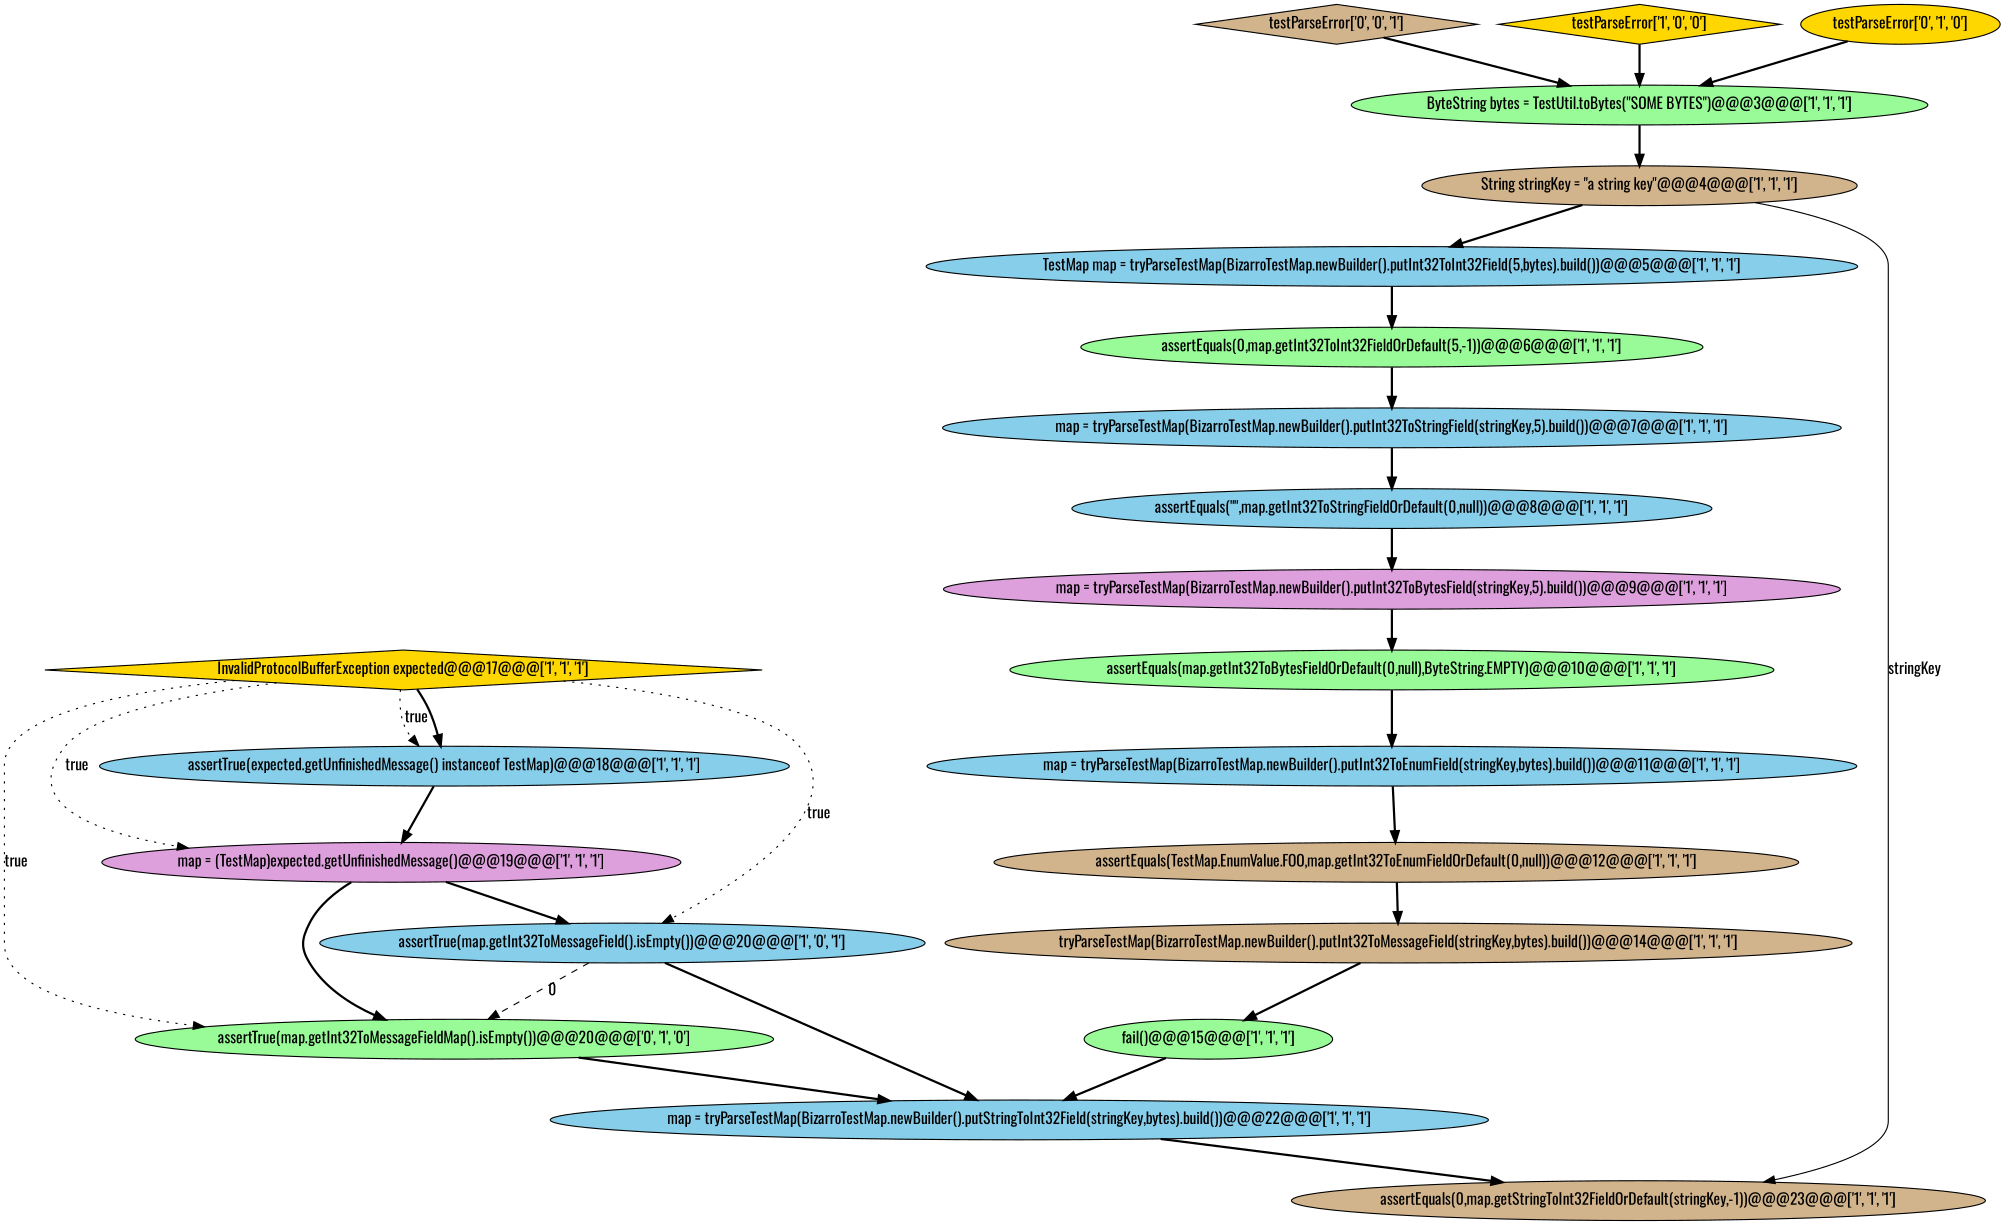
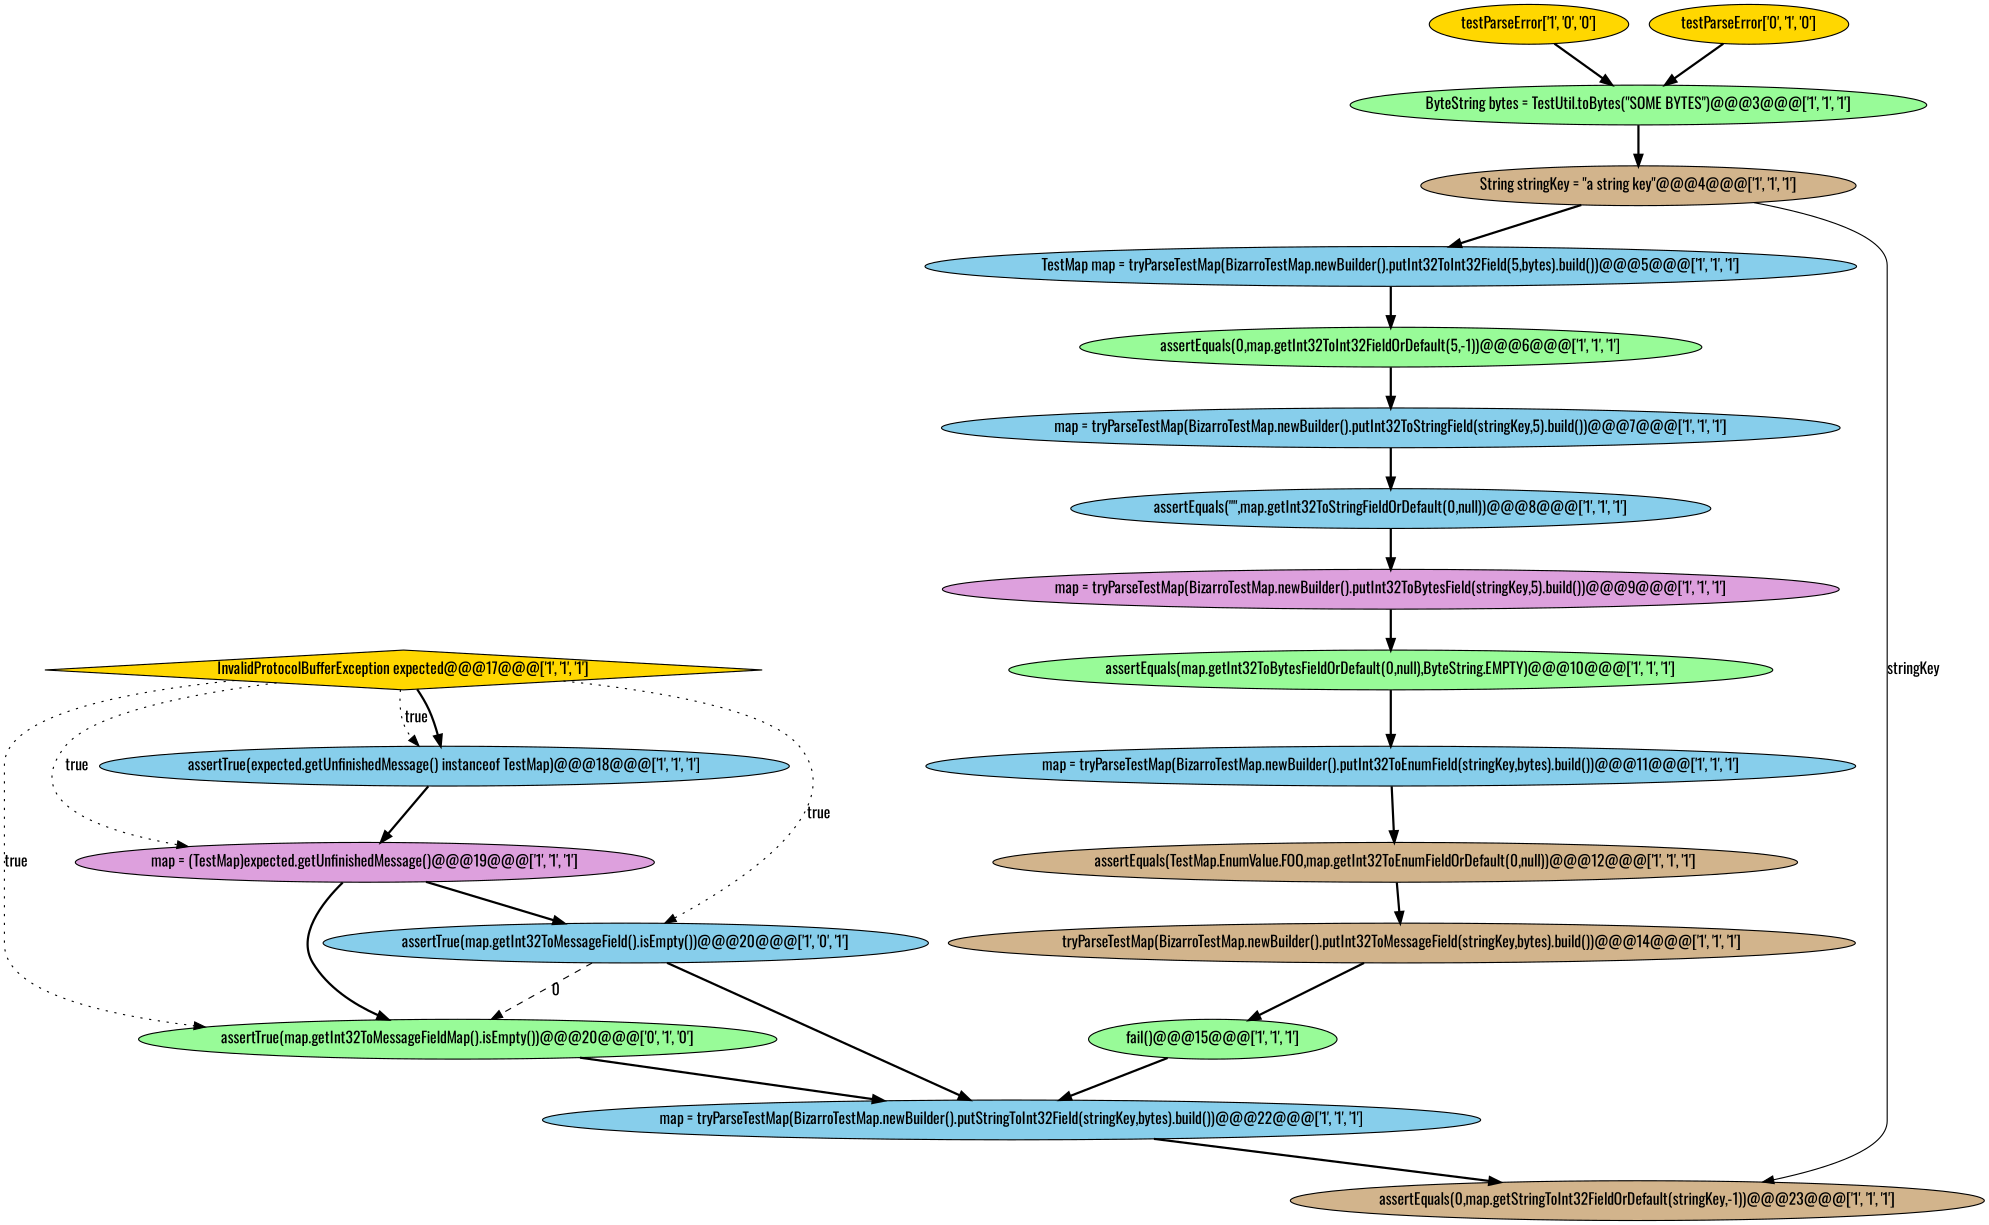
  digraph {
    fontname=Oswald
    node [fillcolor=skyblue fontname=Oswald shape=ellipse style=filled]
    edge [fontname=Oswald style=bold]
    n1 [fillcolor=gold label="InvalidProtocolBufferException expected@@@17@@@['1', '1', '1']" shape=diamond]
    n2 [label="assertTrue(expected.getUnfinishedMessage() instanceof TestMap)@@@18@@@['1', '1', '1']"]
    n3 [fillcolor=plum label="map = (TestMap)expected.getUnfinishedMessage()@@@19@@@['1', '1', '1']"]
    n4 [fillcolor=palegreen label="assertTrue(map.getInt32ToMessageFieldMap().isEmpty())@@@20@@@['0', '1', '0']"]
    n5 [label="assertTrue(map.getInt32ToMessageField().isEmpty())@@@20@@@['1', '0', '1']"]
    n6 [label="map = tryParseTestMap(BizarroTestMap.newBuilder().putStringToInt32Field(stringKey,bytes).build())@@@22@@@['1', '1', '1']"]
-   n7 [fillcolor=tan label="testParseError['0', '0', '1']" shape=diamond]
    n8 [fillcolor=palegreen label="ByteString bytes = TestUtil.toBytes(\"SOME BYTES\")@@@3@@@['1', '1', '1']"]
    n9 [fillcolor=tan label="String stringKey = \"a string key\"@@@4@@@['1', '1', '1']"]
    n10 [fillcolor=palegreen label="assertEquals(0,map.getInt32ToInt32FieldOrDefault(5,-1))@@@6@@@['1', '1', '1']"]
    n11 [label="map = tryParseTestMap(BizarroTestMap.newBuilder().putInt32ToStringField(stringKey,5).build())@@@7@@@['1', '1', '1']"]
    n12 [label="assertEquals(\"\",map.getInt32ToStringFieldOrDefault(0,null))@@@8@@@['1', '1', '1']"]
    n13 [fillcolor=tan label="assertEquals(0,map.getStringToInt32FieldOrDefault(stringKey,-1))@@@23@@@['1', '1', '1']"]
    n14 [label="TestMap map = tryParseTestMap(BizarroTestMap.newBuilder().putInt32ToInt32Field(5,bytes).build())@@@5@@@['1', '1', '1']"]
    n15 [label="map = tryParseTestMap(BizarroTestMap.newBuilder().putInt32ToEnumField(stringKey,bytes).build())@@@11@@@['1', '1', '1']"]
    n16 [fillcolor=tan label="assertEquals(TestMap.EnumValue.FOO,map.getInt32ToEnumFieldOrDefault(0,null))@@@12@@@['1', '1', '1']"]
    n17 [fillcolor=tan label="tryParseTestMap(BizarroTestMap.newBuilder().putInt32ToMessageField(stringKey,bytes).build())@@@14@@@['1', '1', '1']"]
    n18 [fillcolor=palegreen label="assertEquals(map.getInt32ToBytesFieldOrDefault(0,null),ByteString.EMPTY)@@@10@@@['1', '1', '1']"]
    n19 [fillcolor=palegreen label="fail()@@@15@@@['1', '1', '1']"]
-   n20 [fillcolor=gold label="testParseError['1', '0', '0']" shape=diamond]
+   n20 [fillcolor=gold label="testParseError['1', '0', '0']"]
    n21 [fillcolor=plum label="map = tryParseTestMap(BizarroTestMap.newBuilder().putInt32ToBytesField(stringKey,5).build())@@@9@@@['1', '1', '1']"]
    n22 [fillcolor=gold label="testParseError['0', '1', '0']"]
    n1 -> n2 [label=true style=dotted]
    n1 -> n2
    n1 -> n3 [label=true style=dotted]
    n1 -> n4 [label=true style=dotted]
    n1 -> n5 [label=true style=dotted]
    n2 -> n3
    n3 -> n4
    n3 -> n5
    n4 -> n6
    n5 -> n4 [label=0 style=dashed]
    n5 -> n6
    n6 -> n13
-   n7 -> n8
    n8 -> n9
    n9 -> n13 [label=stringKey style=solid]
    n9 -> n14
    n10 -> n11
    n11 -> n12
    n12 -> n21
    n14 -> n10
    n15 -> n16
    n16 -> n17
    n17 -> n19
    n18 -> n15
    n19 -> n6
    n20 -> n8
    n21 -> n18
    n22 -> n8
  }
